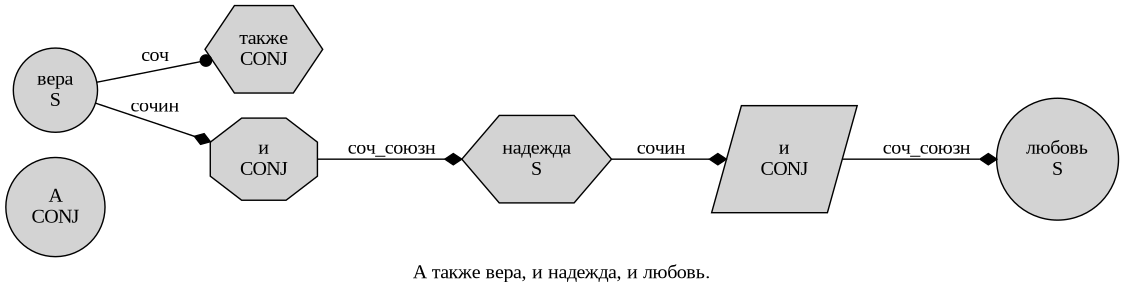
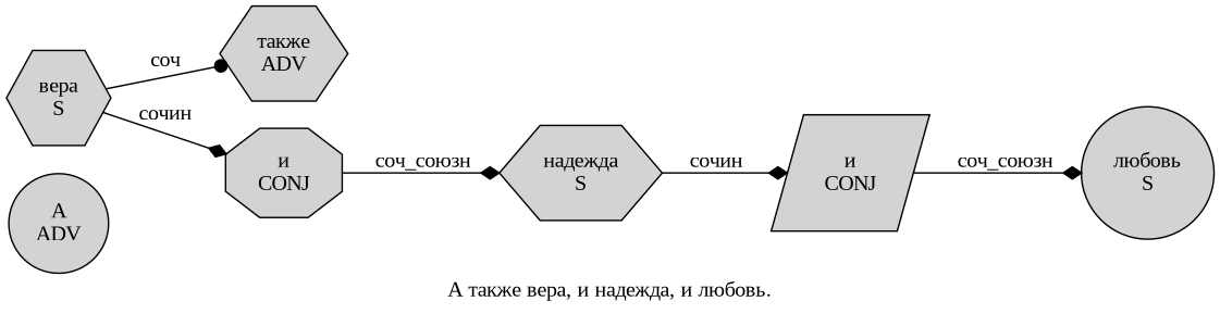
  digraph {
    fontname="Liberation Serif"
    label="А также вера, и надежда, и любовь."
    rankdir=LR
    node [fillcolor=lightgray fontname="Liberation Serif" penwidth=1 shape=circle style=filled]
    edge [arrowhead=diamond fontname="Liberation Serif"]
-   n1 [label="А\nCONJ"]
-   n2 [label="также\nCONJ" shape=hexagon]
-   n3 [label="вера\nS"]
+   n1 [label="А\nADV"]
+   n2 [label="также\nADV" shape=hexagon]
+   n3 [label="вера\nS" shape=hexagon]
    n4 [label="и\nCONJ" shape=octagon]
    n5 [label="надежда\nS" shape=hexagon]
    n6 [label="и\nCONJ" shape=parallelogram]
    n7 [label="любовь\nS"]
    n3 -> n2 [arrowhead=dot label="соч"]
    n3 -> n4 [label="сочин"]
    n4 -> n5 [label="соч_союзн"]
    n5 -> n6 [label="сочин"]
    n6 -> n7 [label="соч_союзн"]
  }
